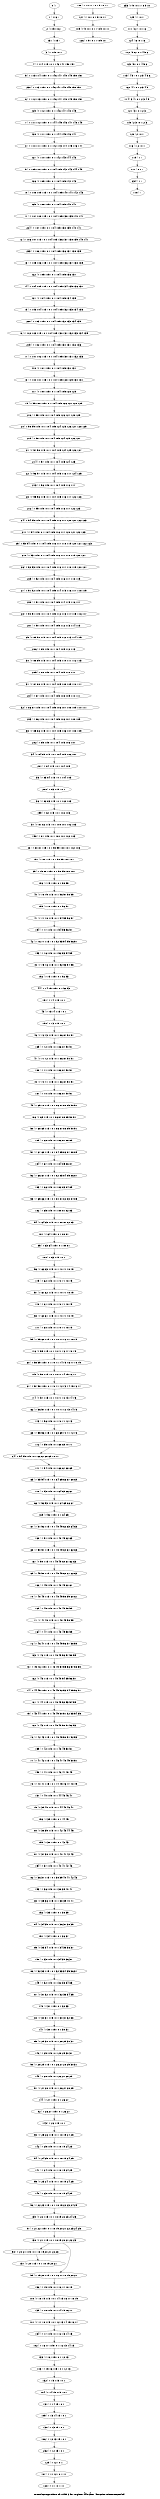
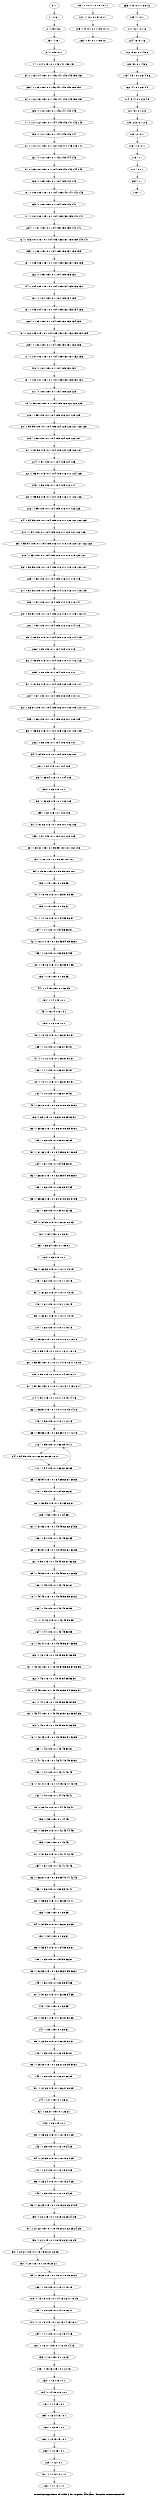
  digraph {
    label="Tree-decomposition of width 3 for register allocator (function _time_exceeded)"
    n1 [label="0 | : "]
    n2 [label="1 | 116 : "]
    n3 [label="2 | 115 116 : "]
    n4 [label="231 | 115 : "]
    n5 [label="3 | 7 115 : 0 1 "]
    n6 [label="4 | 7 114 115 : 0 1 146 147 150 151 "]
    n7 [label="5 | 7 113 114 115 : 0 1 146 147 148 149 150 151 "]
    n8 [label="230 | 7 113 115 : 0 1 146 147 148 149 150 151 "]
    n9 [label="6 | 7 112 113 115 : 0 1 146 147 148 149 150 151 "]
    n10 [label="229 | 7 112 115 : 0 1 146 147 148 149 "]
    n11 [label="7 | 7 111 112 115 : 0 1 144 145 146 147 148 149 "]
    n12 [label="228 | 7 111 115 : 0 1 144 145 146 147 "]
    n13 [label="8 | 7 110 111 115 : 0 1 142 143 144 145 146 147 "]
    n14 [label="227 | 7 110 115 : 0 1 142 143 144 145 "]
    n15 [label="9 | 7 109 110 115 : 0 1 104 105 142 143 144 145 "]
    n16 [label="226 | 7 109 115 : 0 1 104 105 142 143 "]
    n17 [label="10 | 7 108 109 115 : 0 1 104 105 140 141 142 143 "]
    n18 [label="225 | 7 108 115 : 0 1 104 105 140 141 "]
    n19 [label="11 | 7 107 108 115 : 0 1 104 105 138 139 140 141 "]
    n20 [label="224 | 7 107 115 : 0 1 104 105 138 139 140 141 "]
    n21 [label="12 | 7 106 107 115 : 0 1 104 105 136 137 138 139 140 141 "]
    n22 [label="223 | 7 106 115 : 0 1 104 105 136 137 138 139 "]
    n23 [label="13 | 7 105 106 115 : 0 1 104 105 136 137 138 139 "]
    n24 [label="222 | 7 105 115 : 0 1 104 105 136 137 "]
    n25 [label="14 | 7 104 105 115 : 0 1 104 105 134 135 136 137 "]
    n26 [label="221 | 7 104 115 : 0 1 104 105 134 135 "]
    n27 [label="15 | 7 103 104 115 : 0 1 104 105 132 133 134 135 "]
    n28 [label="220 | 7 103 115 : 0 1 104 105 132 133 134 135 "]
    n29 [label="16 | 7 102 103 115 : 0 1 104 105 130 131 132 133 134 135 "]
    n30 [label="219 | 7 102 115 : 0 1 104 105 130 131 132 133 "]
    n31 [label="17 | 7 101 102 115 : 0 1 104 105 130 131 132 133 "]
    n32 [label="218 | 7 101 115 : 0 1 104 105 130 131 "]
    n33 [label="18 | 7 100 101 115 : 0 1 104 105 128 129 130 131 "]
    n34 [label="217 | 7 100 115 : 0 1 104 105 128 129 "]
    n35 [label="19 | 7 99 100 115 : 0 1 104 105 126 127 128 129 "]
    n36 [label="216 | 7 99 115 : 0 1 104 105 126 127 128 129 "]
    n37 [label="20 | 7 98 99 115 : 0 1 104 105 124 125 126 127 128 129 "]
    n38 [label="215 | 7 98 115 : 0 1 104 105 124 125 126 127 "]
    n39 [label="21 | 7 97 98 115 : 0 1 104 105 124 125 126 127 "]
    n40 [label="214 | 7 97 115 : 0 1 104 105 124 125 "]
    n41 [label="22 | 7 96 97 115 : 0 1 104 105 116 117 124 125 "]
    n42 [label="213 | 7 96 115 : 0 1 104 105 116 117 "]
    n43 [label="23 | 7 95 96 115 : 0 1 104 105 116 117 122 123 "]
    n44 [label="212 | 7 95 115 : 0 1 104 105 116 117 122 123 "]
    n45 [label="24 | 7 94 95 115 : 0 1 104 105 116 117 120 121 122 123 "]
    n46 [label="211 | 7 94 115 : 0 1 104 105 116 117 120 121 122 123 "]
    n47 [label="25 | 7 93 94 115 : 0 1 104 105 116 117 118 119 120 121 122 123 "]
    n48 [label="210 | 7 93 115 : 0 1 104 105 116 117 118 119 120 121 "]
    n49 [label="26 | 7 92 93 115 : 0 1 104 105 116 117 118 119 120 121 "]
    n50 [label="209 | 7 92 115 : 0 1 104 105 116 117 118 119 "]
    n51 [label="27 | 7 91 92 115 : 0 1 104 105 114 115 116 117 118 119 "]
    n52 [label="208 | 7 91 115 : 0 1 104 105 114 115 116 117 "]
    n53 [label="28 | 7 90 91 115 : 0 1 104 105 112 113 114 115 116 117 "]
    n54 [label="207 | 7 90 115 : 0 1 104 105 112 113 114 115 "]
    n55 [label="29 | 7 89 90 115 : 0 1 104 105 112 113 114 115 "]
    n56 [label="206 | 7 89 115 : 0 1 104 105 112 113 "]
    n57 [label="30 | 7 88 89 115 : 0 1 104 105 110 111 112 113 "]
    n58 [label="205 | 7 88 115 : 0 1 104 105 110 111 "]
    n59 [label="31 | 7 87 88 115 : 0 1 104 105 108 109 110 111 "]
    n60 [label="204 | 7 87 115 : 0 1 104 105 108 109 110 111 "]
    n61 [label="32 | 7 86 87 115 : 0 1 104 105 106 107 108 109 110 111 "]
    n62 [label="203 | 7 86 115 : 0 1 104 105 106 107 108 109 "]
    n63 [label="33 | 7 85 86 115 : 0 1 104 105 106 107 108 109 "]
    n64 [label="202 | 7 85 115 : 0 1 104 105 106 107 "]
    n65 [label="34 | 7 84 85 115 : 0 1 104 105 106 107 "]
    n66 [label="201 | 7 84 115 : 0 1 104 105 "]
    n67 [label="35 | 7 83 84 115 : 0 1 104 105 "]
    n68 [label="200 | 7 83 115 : 0 1 "]
    n69 [label="36 | 7 82 83 115 : 0 1 102 103 "]
    n70 [label="199 | 7 82 115 : 0 1 102 103 "]
    n71 [label="37 | 7 81 82 115 : 0 1 100 101 102 103 "]
    n72 [label="198 | 7 81 115 : 0 1 100 101 102 103 "]
    n73 [label="38 | 7 80 81 115 : 0 1 98 99 100 101 102 103 "]
    n74 [label="197 | 7 80 115 : 0 1 98 99 100 101 "]
    n75 [label="39 | 7 79 80 115 : 0 1 98 99 100 101 "]
    n76 [label="196 | 7 79 115 : 0 1 98 99 "]
    n77 [label="40 | 7 78 79 115 : 0 1 96 97 98 99 "]
    n78 [label="195 | 7 78 115 : 0 1 96 97 "]
    n79 [label="41 | 7 77 78 115 : 0 1 94 95 96 97 "]
    n80 [label="194 | 7 77 115 : 0 1 94 95 96 97 "]
    n81 [label="42 | 7 76 77 115 : 0 1 92 93 94 95 96 97 "]
    n82 [label="193 | 7 76 115 : 0 1 92 93 94 95 "]
    n83 [label="43 | 7 75 76 115 : 0 1 92 93 94 95 "]
    n84 [label="192 | 7 75 115 : 0 1 92 93 "]
    n85 [label="44 | 7 74 75 115 : 0 1 92 93 "]
    n86 [label="191 | 7 74 115 : 0 1 "]
    n87 [label="45 | 7 73 74 115 : 0 1 "]
    n88 [label="190 | 7 73 115 : 0 1 "]
    n89 [label="46 | 7 72 73 115 : 0 1 86 87 90 91 "]
    n90 [label="189 | 7 72 115 : 0 1 86 87 90 91 "]
    n91 [label="47 | 7 71 72 115 : 0 1 86 87 90 91 "]
    n92 [label="188 | 7 71 115 : 0 1 86 87 90 91 "]
    n93 [label="48 | 7 70 71 115 : 0 1 86 87 90 91 "]
    n94 [label="187 | 7 70 115 : 0 1 86 87 90 91 "]
    n95 [label="49 | 7 69 70 115 : 0 1 86 87 88 89 90 91 "]
    n96 [label="186 | 7 69 115 : 0 1 86 87 88 89 90 91 "]
    n97 [label="50 | 7 68 69 115 : 0 1 86 87 88 89 90 91 "]
    n98 [label="185 | 7 68 115 : 0 1 86 87 88 89 "]
    n99 [label="51 | 7 67 68 115 : 0 1 84 85 86 87 88 89 "]
    n100 [label="184 | 7 67 115 : 0 1 84 85 86 87 "]
    n101 [label="52 | 7 66 67 115 : 0 1 82 83 84 85 86 87 "]
    n102 [label="183 | 7 66 115 : 0 1 82 83 84 85 "]
    n103 [label="53 | 7 65 66 115 : 0 1 80 81 82 83 84 85 "]
    n104 [label="182 | 7 65 115 : 0 1 80 81 82 83 "]
    n105 [label="54 | 7 64 65 115 : 0 1 80 81 82 83 "]
    n106 [label="181 | 7 64 115 : 0 1 80 81 "]
    n107 [label="55 | 7 63 64 115 : 0 1 80 81 "]
    n108 [label="180 | 7 63 115 : 0 1 "]
    n109 [label="56 | 7 62 63 115 : 0 1 70 71 78 79 "]
    n110 [label="179 | 7 62 115 : 0 1 70 71 78 79 "]
    n111 [label="57 | 7 61 62 115 : 0 1 70 71 78 79 "]
    n112 [label="178 | 7 61 115 : 0 1 70 71 78 79 "]
    n113 [label="58 | 7 60 61 115 : 0 1 70 71 78 79 "]
    n114 [label="177 | 7 60 115 : 0 1 70 71 78 79 "]
    n115 [label="59 | 7 59 60 115 : 0 1 70 71 76 77 78 79 "]
    n116 [label="176 | 7 59 115 : 0 1 70 71 76 77 78 79 "]
    n117 [label="60 | 7 58 59 115 : 0 1 70 71 74 75 76 77 78 79 "]
    n118 [label="175 | 7 58 115 : 0 1 70 71 74 75 76 77 "]
    n119 [label="61 | 7 57 58 115 : 0 1 70 71 72 73 74 75 76 77 "]
    n120 [label="174 | 7 57 115 : 0 1 70 71 72 73 74 75 "]
    n121 [label="62 | 7 56 57 115 : 0 1 70 71 72 73 74 75 "]
    n122 [label="173 | 7 56 115 : 0 1 70 71 72 73 "]
    n123 [label="63 | 7 55 56 115 : 0 1 68 69 70 71 72 73 "]
    n124 [label="172 | 7 55 115 : 0 1 68 69 70 71 "]
    n125 [label="64 | 7 54 55 115 : 0 1 66 67 68 69 70 71 "]
    n126 [label="171 | 7 54 115 : 0 1 66 67 68 69 "]
    n127 [label="65 | 7 53 54 115 : 0 1 64 65 66 67 68 69 "]
    n128 [label="170 | 7 53 115 : 0 1 64 65 66 67 "]
    n129 [label="66 | 7 52 53 115 : 0 1 64 65 66 67 "]
    n130 [label="169 | 7 52 115 : 0 1 64 65 "]
    n131 [label="67 | 7 51 52 115 : 0 1 48 49 62 63 64 65 "]
    n132 [label="168 | 7 51 115 : 0 1 48 49 62 63 "]
    n133 [label="68 | 7 50 51 115 : 0 1 48 49 60 61 62 63 "]
    n134 [label="167 | 7 50 115 : 0 1 48 49 60 61 62 63 "]
    n135 [label="69 | 7 49 50 115 : 0 1 48 49 60 61 62 63 "]
    n136 [label="166 | 7 49 115 : 0 1 48 49 60 61 "]
    n137 [label="70 | 7 48 49 115 : 0 1 48 49 58 59 60 61 "]
    n138 [label="165 | 7 48 115 : 0 1 48 49 58 59 "]
    n139 [label="71 | 7 47 48 115 : 0 1 48 49 58 59 "]
    n140 [label="164 | 7 47 115 : 0 1 48 49 58 59 "]
    n141 [label="72 | 7 46 47 115 : 0 1 48 49 56 57 58 59 "]
    n142 [label="163 | 7 46 115 : 0 1 48 49 56 57 58 59 "]
    n143 [label="73 | 7 45 46 115 : 0 1 48 49 54 55 56 57 58 59 "]
    n144 [label="162 | 7 45 115 : 0 1 48 49 54 55 56 57 "]
    n145 [label="74 | 7 44 45 115 : 0 1 48 49 52 53 54 55 56 57 "]
    n146 [label="161 | 7 44 115 : 0 1 48 49 52 53 54 55 "]
    n147 [label="75 | 7 43 44 115 : 0 1 48 49 50 51 52 53 54 55 "]
    n148 [label="160 | 7 43 115 : 0 1 48 49 50 51 52 53 "]
    n149 [label="76 | 7 42 43 115 : 0 1 48 49 50 51 52 53 "]
    n150 [label="159 | 7 42 115 : 0 1 48 49 50 51 "]
    n151 [label="77 | 7 41 42 115 : 0 1 46 47 48 49 50 51 "]
    n152 [label="158 | 7 41 115 : 0 1 46 47 48 49 "]
    n153 [label="78 | 7 40 41 115 : 0 1 44 45 46 47 48 49 "]
    n154 [label="157 | 7 40 115 : 0 1 44 45 46 47 "]
    n155 [label="79 | 7 39 40 115 : 0 1 44 45 46 47 "]
    n156 [label="156 | 7 39 115 : 0 1 44 45 "]
    n157 [label="80 | 7 38 39 115 : 0 1 42 43 44 45 "]
    n158 [label="155 | 7 38 115 : 0 1 42 43 "]
    n159 [label="81 | 7 37 38 115 : 0 1 40 41 42 43 "]
    n160 [label="154 | 7 37 115 : 0 1 40 41 42 43 "]
    n161 [label="82 | 7 36 37 115 : 0 1 38 39 40 41 42 43 "]
    n162 [label="153 | 7 36 115 : 0 1 38 39 40 41 "]
    n163 [label="83 | 7 35 36 115 : 0 1 38 39 40 41 "]
    n164 [label="152 | 7 35 115 : 0 1 38 39 "]
    n165 [label="84 | 7 34 35 115 : 0 1 36 37 38 39 "]
    n166 [label="151 | 7 34 115 : 0 1 36 37 "]
    n167 [label="85 | 7 33 34 115 : 0 1 34 35 36 37 "]
    n168 [label="150 | 7 33 115 : 0 1 34 35 36 37 "]
    n169 [label="86 | 7 32 33 115 : 0 1 32 33 34 35 36 37 "]
    n170 [label="149 | 7 32 115 : 0 1 32 33 34 35 "]
    n171 [label="87 | 7 31 32 115 : 0 1 32 33 34 35 "]
    n172 [label="148 | 7 31 115 : 0 1 32 33 "]
    n173 [label="88 | 7 30 31 115 : 0 1 30 31 32 33 "]
    n174 [label="147 | 7 30 115 : 0 1 30 31 "]
    n175 [label="89 | 7 29 30 115 : 0 1 28 29 30 31 "]
    n176 [label="146 | 7 29 115 : 0 1 28 29 30 31 "]
    n177 [label="90 | 7 28 29 115 : 0 1 26 27 28 29 30 31 "]
    n178 [label="145 | 7 28 115 : 0 1 26 27 28 29 "]
    n179 [label="91 | 7 27 28 115 : 0 1 26 27 28 29 "]
    n180 [label="144 | 7 27 115 : 0 1 26 27 "]
    n181 [label="92 | 7 26 27 115 : 0 1 26 27 "]
    n182 [label="143 | 7 26 115 : 0 1 "]
    n183 [label="93 | 7 25 26 115 : 0 1 18 19 24 25 "]
    n184 [label="142 | 7 25 115 : 0 1 18 19 24 25 "]
    n185 [label="94 | 7 24 25 115 : 0 1 18 19 24 25 "]
    n186 [label="141 | 7 24 115 : 0 1 18 19 24 25 "]
    n187 [label="95 | 7 23 24 115 : 0 1 18 19 24 25 "]
    n188 [label="140 | 7 23 115 : 0 1 18 19 24 25 "]
    n189 [label="96 | 7 22 23 115 : 0 1 18 19 22 23 24 25 "]
    n190 [label="139 | 7 22 115 : 0 1 18 19 22 23 24 25 "]
    n191 [label="97 | 7 21 22 115 : 0 1 18 19 20 21 22 23 24 25 "]
    n192 [label="138 | 7 21 115 : 0 1 18 19 20 21 22 23 "]
    n193 [label="98 | 7 20 21 115 : 0 1 18 19 20 21 22 23 "]
    n194 [label="137 | 7 20 115 : 0 1 18 19 20 21 "]
    n195 [label="99 | 7 19 20 115 : 0 1 16 17 18 19 20 21 "]
    n196 [label="136 | 7 19 115 : 0 1 16 17 18 19 "]
    n197 [label="100 | 7 18 19 115 : 0 1 14 15 16 17 18 19 "]
    n198 [label="135 | 7 18 115 : 0 1 14 15 16 17 "]
    n199 [label="101 | 7 17 18 115 : 0 1 12 13 14 15 16 17 "]
    n200 [label="134 | 7 17 115 : 0 1 12 13 14 15 "]
    n201 [label="102 | 7 16 17 115 : 0 1 12 13 14 15 "]
    n202 [label="133 | 7 16 115 : 0 1 12 13 "]
    n203 [label="103 | 7 15 16 115 : 0 1 12 13 "]
    n204 [label="132 | 7 15 115 : 0 1 "]
    n205 [label="104 | 7 14 15 115 : 0 1 "]
    n206 [label="131 | 7 14 15 : 0 1 "]
    n207 [label="105 | 7 13 14 15 : 0 1 "]
    n208 [label="130 | 7 13 15 : 0 1 "]
    n209 [label="106 | 7 12 13 15 : 0 1 "]
    n210 [label="232 | 7 12 15 : 0 1 "]
    n211 [label="129 | 7 12 : 0 1 "]
    n212 [label="107 | 7 11 12 : 0 1 11 "]
    n213 [label="128 | 7 11 : 0 1 11 "]
    n214 [label="108 | 7 10 11 : 0 1 9 10 11 "]
    n215 [label="127 | 7 10 : 0 1 9 10 11 "]
    n216 [label="109 | 7 9 10 : 0 1 7 8 9 10 11 "]
    n217 [label="126 | 7 9 : 0 1 7 8 9 10 "]
    n218 [label="233 | 7 9 : 0 1 7 8 9 10 "]
    n219 [label="125 | 7 : 0 1 "]
    n220 [label="111 | 6 7 : 0 1 6 "]
    n221 [label="124 | 6 : 0 1 6 "]
    n222 [label="112 | 5 6 : 0 1 4 5 6 "]
    n223 [label="123 | 5 : 0 1 4 5 6 "]
    n224 [label="113 | 4 5 : 0 1 2 3 4 5 6 "]
    n225 [label="122 | 4 : 0 1 2 3 4 5 "]
    n226 [label="114 | 3 4 : 0 1 2 3 4 5 "]
    n227 [label="121 | 3 : 0 1 2 3 "]
    n228 [label="115 | 2 3 : 0 1 2 3 "]
    n229 [label="120 | 2 : 0 1 "]
    n230 [label="116 | 1 2 : 0 1 "]
    n231 [label="119 | 1 : "]
    n232 [label="117 | 0 1 : "]
    n233 [label="234 | 1 : "]
    n234 [label="118 | : "]
    n1 -> n2
    n2 -> n3
    n3 -> n4
    n4 -> n5
    n5 -> n6
    n6 -> n7
    n7 -> n8
    n8 -> n9
    n9 -> n10
    n10 -> n11
    n11 -> n12
    n12 -> n13
    n13 -> n14
    n14 -> n15
    n15 -> n16
    n16 -> n17
    n17 -> n18
    n18 -> n19
    n19 -> n20
    n20 -> n21
    n21 -> n22
    n22 -> n23
    n23 -> n24
    n24 -> n25
    n25 -> n26
    n26 -> n27
    n27 -> n28
    n28 -> n29
    n29 -> n30
    n30 -> n31
    n31 -> n32
    n32 -> n33
    n33 -> n34
    n34 -> n35
    n35 -> n36
    n36 -> n37
    n37 -> n38
    n38 -> n39
    n39 -> n40
    n40 -> n41
    n41 -> n42
    n42 -> n43
    n43 -> n44
    n44 -> n45
    n45 -> n46
    n46 -> n47
    n47 -> n48
    n48 -> n49
    n49 -> n50
    n50 -> n51
    n51 -> n52
    n52 -> n53
    n53 -> n54
    n54 -> n55
    n55 -> n56
    n56 -> n57
    n57 -> n58
    n58 -> n59
    n59 -> n60
    n60 -> n61
    n61 -> n62
    n62 -> n63
    n63 -> n64
    n64 -> n65
    n65 -> n66
    n66 -> n67
    n67 -> n68
    n68 -> n69
    n69 -> n70
    n70 -> n71
    n71 -> n72
    n72 -> n73
    n73 -> n74
    n74 -> n75
    n75 -> n76
    n76 -> n77
    n77 -> n78
    n78 -> n79
    n79 -> n80
    n80 -> n81
    n81 -> n82
    n82 -> n83
    n83 -> n84
    n84 -> n85
    n85 -> n86
    n86 -> n87
    n87 -> n88
    n88 -> n89
    n89 -> n90
    n90 -> n91
    n91 -> n92
    n92 -> n93
    n93 -> n94
    n94 -> n95
    n95 -> n96
    n96 -> n97
    n97 -> n98
    n98 -> n99
    n99 -> n100
    n100 -> n101
    n101 -> n102
    n102 -> n103
    n103 -> n104
    n104 -> n105
    n105 -> n106
    n106 -> n107
    n107 -> n108
    n108 -> n109
    n109 -> n110
    n110 -> n111
    n111 -> n112
    n112 -> n113
    n113 -> n114
    n114 -> n115
    n115 -> n116
    n116 -> n117
    n117 -> n118
    n118 -> n119
    n119 -> n120
    n120 -> n121
    n121 -> n122
    n122 -> n123
    n123 -> n124
    n124 -> n125
    n125 -> n126
-   n126 -> n127
+   n126 -> n124
    n127 -> n128
    n128 -> n129
    n129 -> n130
    n130 -> n131
    n131 -> n132
    n132 -> n133
    n133 -> n134
    n134 -> n135
    n135 -> n136
    n136 -> n137
    n137 -> n138
    n138 -> n139
    n139 -> n140
    n140 -> n141
    n141 -> n142
    n142 -> n143
    n143 -> n144
    n144 -> n145
    n145 -> n146
    n146 -> n147
    n147 -> n148
    n148 -> n149
    n149 -> n150
    n150 -> n151
    n151 -> n152
    n152 -> n153
    n153 -> n154
    n154 -> n155
    n155 -> n156
    n156 -> n157
    n157 -> n158
    n158 -> n159
    n159 -> n160
    n160 -> n161
    n161 -> n162
    n162 -> n163
    n163 -> n164
    n164 -> n165
    n165 -> n166
    n166 -> n167
    n167 -> n168
    n168 -> n169
    n169 -> n170
    n170 -> n171
    n171 -> n172
    n172 -> n173
    n173 -> n174
    n174 -> n175
    n175 -> n176
    n176 -> n177
    n177 -> n178
    n178 -> n179
    n179 -> n180
    n180 -> n181
    n181 -> n182
    n182 -> n183
    n183 -> n184
    n184 -> n185
    n185 -> n186
    n186 -> n187
    n187 -> n188
    n188 -> n189
    n189 -> n190
    n190 -> n191
    n191 -> n192
    n192 -> n193
    n193 -> n194
-   n192 -> n195
+   n194 -> n195
    n195 -> n196
    n196 -> n197
    n197 -> n198
    n198 -> n199
    n199 -> n200
    n200 -> n201
    n201 -> n202
    n202 -> n203
    n203 -> n204
    n204 -> n205
    n205 -> n206
    n206 -> n207
    n207 -> n208
    n208 -> n209
    n209 -> n210
    n210 -> n211
    n211 -> n212
    n212 -> n213
    n214 -> n215
    n215 -> n216
    n216 -> n217
    n218 -> n219
    n219 -> n220
    n220 -> n221
    n221 -> n222
    n222 -> n223
    n223 -> n224
    n224 -> n225
    n225 -> n226
    n226 -> n227
    n227 -> n228
    n228 -> n229
    n229 -> n230
    n230 -> n231
    n231 -> n232
    n232 -> n233
    n233 -> n234
  }
